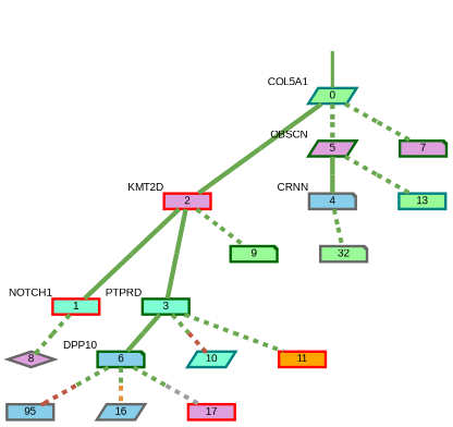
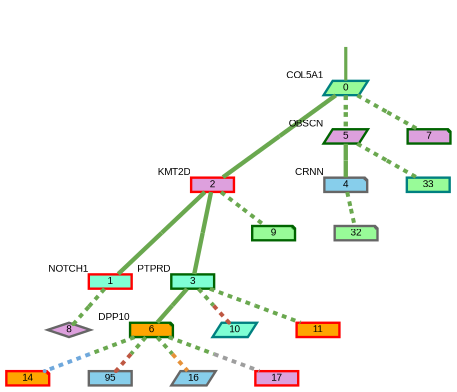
  strict digraph {
    forcelabels=true
    nodesep=0.7
    rankdir=TB
    ranksep=0.6
    splines=false
    node [color=red fillcolor=plum fixedsize=true fontname=Arial fontsize="12pt" penwidth=3 shape=box style="solid,filled"]
    edge [arrowhead=tee arrowsize=0 color="#6aa84fff;0.5:#6aa84fff" minlen=1.2625000476837158 penwidth=5 style=dashed]
    0 [color=teal fillcolor=palegreen height=0.25 shape=parallelogram style=filled xlabel=COL5A1]
    2 [height=0.25 style=filled xlabel=KMT2D]
    5 [color=darkgreen height=0.25 shape=parallelogram style=filled xlabel=OBSCN]
    7 [color=darkgreen height=0.25 shape=note]
    1 [fillcolor=aquamarine height=0.25 style=filled xlabel=NOTCH1]
    3 [color=darkgreen fillcolor=aquamarine height=0.25 style=filled xlabel=PTPRD]
    9 [color=darkgreen fillcolor=palegreen height=0.25 shape=note]
    4 [color=gray40 fillcolor=skyblue height=0.25 shape=note style=filled xlabel=CRNN]
-   13 [color=teal fillcolor=palegreen height=0.25]
+   13 [color=teal fillcolor=palegreen height=0.25 label=33]
    8 [color=gray40 height=0.25 shape=diamond]
-   6 [color=darkgreen fillcolor=skyblue height=0.25 shape=note style=filled xlabel=DPP10]
+   6 [color=darkgreen fillcolor=orange height=0.25 shape=note style=filled xlabel=DPP10]
    10 [color=teal fillcolor=aquamarine height=0.25 shape=parallelogram]
    11 [fillcolor=orange height=0.25]
    n14 [color=gray40 fillcolor=palegreen height=0.25 label=32 shape=note]
+   14 [fillcolor=orange height=0.25 shape=note]
    n16 [color=gray40 fillcolor=skyblue height=0.25 label=95]
    16 [color=gray40 fillcolor=skyblue height=0.25 shape=parallelogram]
    17 [height=0.25]
    normal [style=invis xlabel=COL5A1 color="" fillcolor="" fixedsize="" fontname="" fontsize="" shape=""]
    0 -> 2 [minlen=2.5 penwidth=5.5 style=solid]
    0 -> 5 [arrowhead=diamond minlen=1.6749999523162842 penwidth=5.5]
    0 -> 7 [arrowhead=diamond]
    2 -> 1 [minlen=2.5 penwidth=5.5 style=solid]
    2 -> 3 [arrowhead=diamond minlen=2.200000047683716 penwidth=5.5 style=solid]
    2 -> 9
    5 -> 4 [minlen=1.9000000953674316 penwidth=5.5 style=solid]
    5 -> 13
    1 -> 8 [arrowhead=odot]
    3 -> 6 [minlen=1.5250000953674316 penwidth=5.5 style=solid]
    3 -> 10 [arrowhead=odot color="#6aa84fff;0.5:#be5742ff"]
    3 -> 11
    4 -> n14
+   6 -> 14 [arrowhead=odot color="#6aa84fff;0.5:#6fa8dcff"]
    6 -> n16 [arrowhead=odot color="#6aa84fff;0.5:#be5742ff"]
    6 -> 16 [color="#6aa84fff;0.5:#e69138ff"]
    6 -> 17 [color="#6aa84fff;0.5:#9e9e9eff"]
    normal -> 0 [arrowhead=diamond color="#6aa84fff" penwidth=4 style=solid minlen=""]
  }
